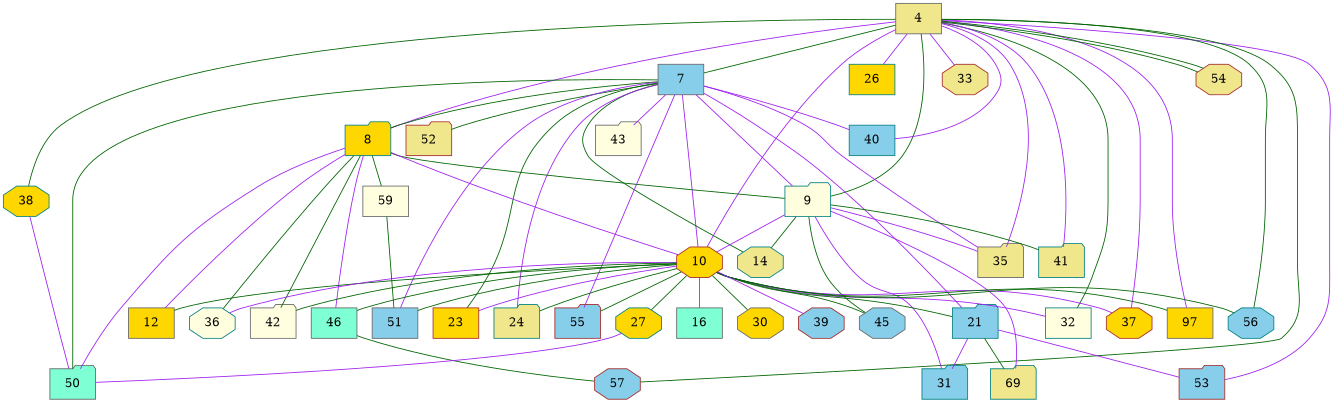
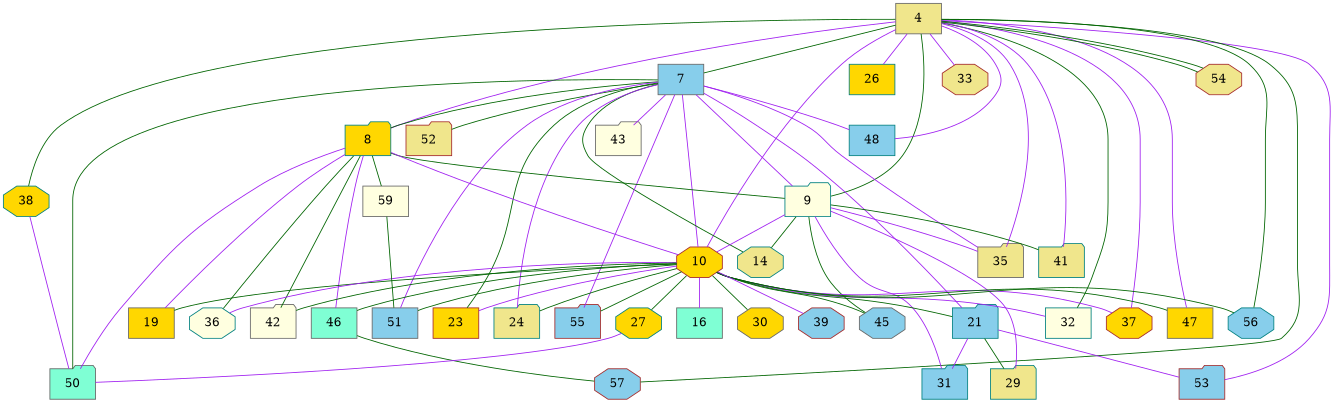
  graph {
    node [color=teal fillcolor=skyblue shape=folder style=filled]
    edge [color=purple]
    4 [color=gray40 fillcolor=khaki shape=box super="+3"]
    7 [color=gray40 shape=box super="+6"]
    8 [fillcolor=gold super="+5"]
    9 [fillcolor=lightyellow super="+2"]
    10 [color=brown fillcolor=gold shape=octagon super="+1"]
    26 [fillcolor=gold shape=box]
    32 [fillcolor=lightyellow shape=box super="+19"]
    33 [color=brown fillcolor=khaki shape=octagon]
    37 [color=brown fillcolor=gold shape=octagon]
    38 [fillcolor=gold shape=octagon]
    41 [fillcolor=khaki]
-   47 [color=gray40 fillcolor=gold shape=box super="+22+44" label=97]
-   48 [shape=box label=40]
+   47 [color=gray40 fillcolor=gold shape=box super="+22+44"]
+   48 [shape=box]
    53 [color=brown]
    54 [color=brown fillcolor=khaki shape=octagon]
    56 [shape=octagon super="+18+25"]
    57 [color=brown shape=octagon]
    35 [color=gray40 fillcolor=khaki]
    52 [color=brown fillcolor=khaki]
    14 [fillcolor=khaki shape=octagon]
    21 [super="+20"]
    23 [color=brown fillcolor=gold shape=box]
    24 [fillcolor=khaki]
    43 [color=gray40 fillcolor=lightyellow super="+34"]
    50 [color=gray40 fillcolor=aquamarine super="+40+15"]
    51 [color=gray40 shape=box super="+13"]
    55 [color=brown super="+28"]
-   12 [color=gray40 fillcolor=gold shape=box]
+   12 [color=gray40 fillcolor=gold shape=box label=19]
    36 [fillcolor=lightyellow shape=octagon]
    42 [color=gray40 fillcolor=lightyellow]
    46 [color=gray40 fillcolor=aquamarine shape=box]
    n32 [color=gray40 fillcolor=lightyellow label=59 shape=box]
-   29 [fillcolor=khaki label=69]
+   29 [fillcolor=khaki]
    31
    45 [color=gray40 shape=octagon]
    16 [color=gray40 fillcolor=aquamarine shape=box]
    27 [fillcolor=gold shape=octagon]
    30 [color=gray40 fillcolor=gold shape=octagon]
    39 [color=brown shape=octagon]
    4 -- 7 [color=darkgreen weight=4]
    4 -- 8 [weight=4]
    4 -- 9 [color=darkgreen weight=4]
    4 -- 10 [weight=4]
    4 -- 26 [weight=2]
    4 -- 32 [color=darkgreen]
    4 -- 33 [weight=2]
    4 -- 37
    4 -- 38 [color=darkgreen]
    4 -- 41
    4 -- 47 [weight=3]
    4 -- 48
    4 -- 53
    4 -- 54 [color=darkgreen]
    4 -- 54 [color=darkgreen]
    4 -- 56 [color=darkgreen]
    4 -- 57 [color=darkgreen]
    4 -- 35
    7 -- 8 [color=darkgreen weight=4]
    7 -- 9 [weight=4]
    7 -- 10 [weight=4]
    7 -- 48
    7 -- 35
    7 -- 52 [color=darkgreen]
    7 -- 14 [color=darkgreen]
    7 -- 21 [weight=2]
    7 -- 23 [color=darkgreen]
    7 -- 24
    7 -- 43 [weight=2]
    7 -- 50 [color=darkgreen weight=3]
    7 -- 51 [weight=2]
    7 -- 55
    8 -- 9 [color=darkgreen weight=4]
    8 -- 10 [weight=4]
    8 -- 50
    8 -- 12
    8 -- 36 [color=darkgreen]
    8 -- 42 [color=darkgreen]
    8 -- 46
    8 -- n32 [color=darkgreen]
    9 -- 10 [weight=4]
    9 -- 41 [color=darkgreen]
    9 -- 35
    9 -- 14 [color=darkgreen]
    9 -- 29
    9 -- 31
    9 -- 45 [color=darkgreen]
    10 -- 32 [weight=2]
    10 -- 37
    10 -- 47 [color=darkgreen]
    10 -- 56 [color=darkgreen weight=3]
    10 -- 21 [color=darkgreen weight=2]
    10 -- 23
    10 -- 24 [color=darkgreen]
    10 -- 51 [color=darkgreen]
    10 -- 55 [color=darkgreen weight=2]
    10 -- 12 [color=darkgreen]
    10 -- 36
    10 -- 42 [color=darkgreen]
    10 -- 46 [color=darkgreen]
    10 -- 45 [color=darkgreen]
    10 -- 16 [weight=2]
    10 -- 27 [color=darkgreen weight=2]
    10 -- 30 [color=darkgreen]
    10 -- 39
    38 -- 50
    21 -- 53
    21 -- 29 [color=darkgreen]
    21 -- 31
    46 -- 57 [color=darkgreen]
    n32 -- 51 [color=darkgreen]
    27 -- 50
  }
